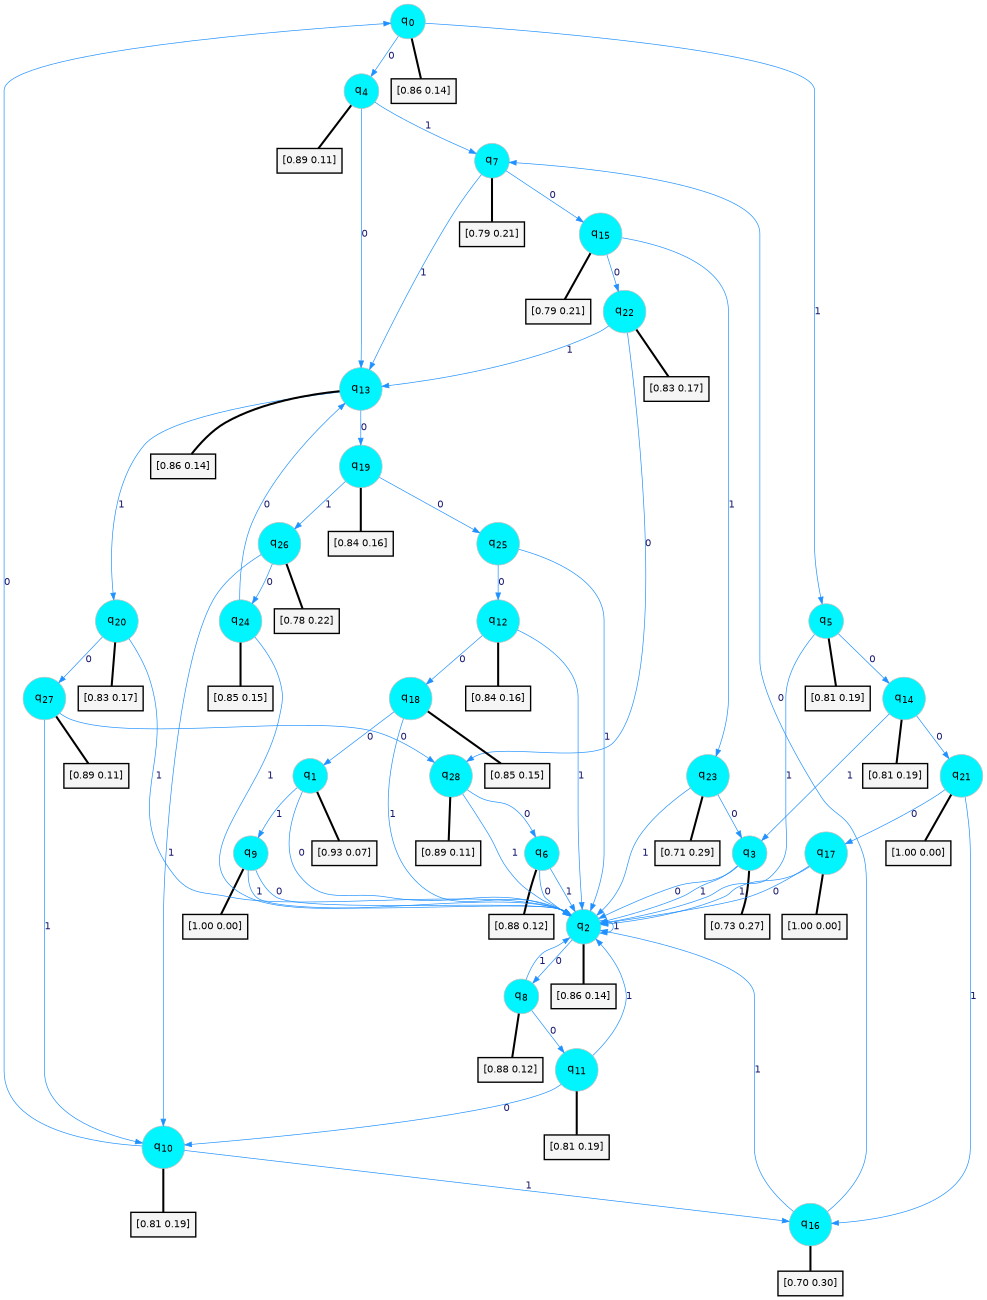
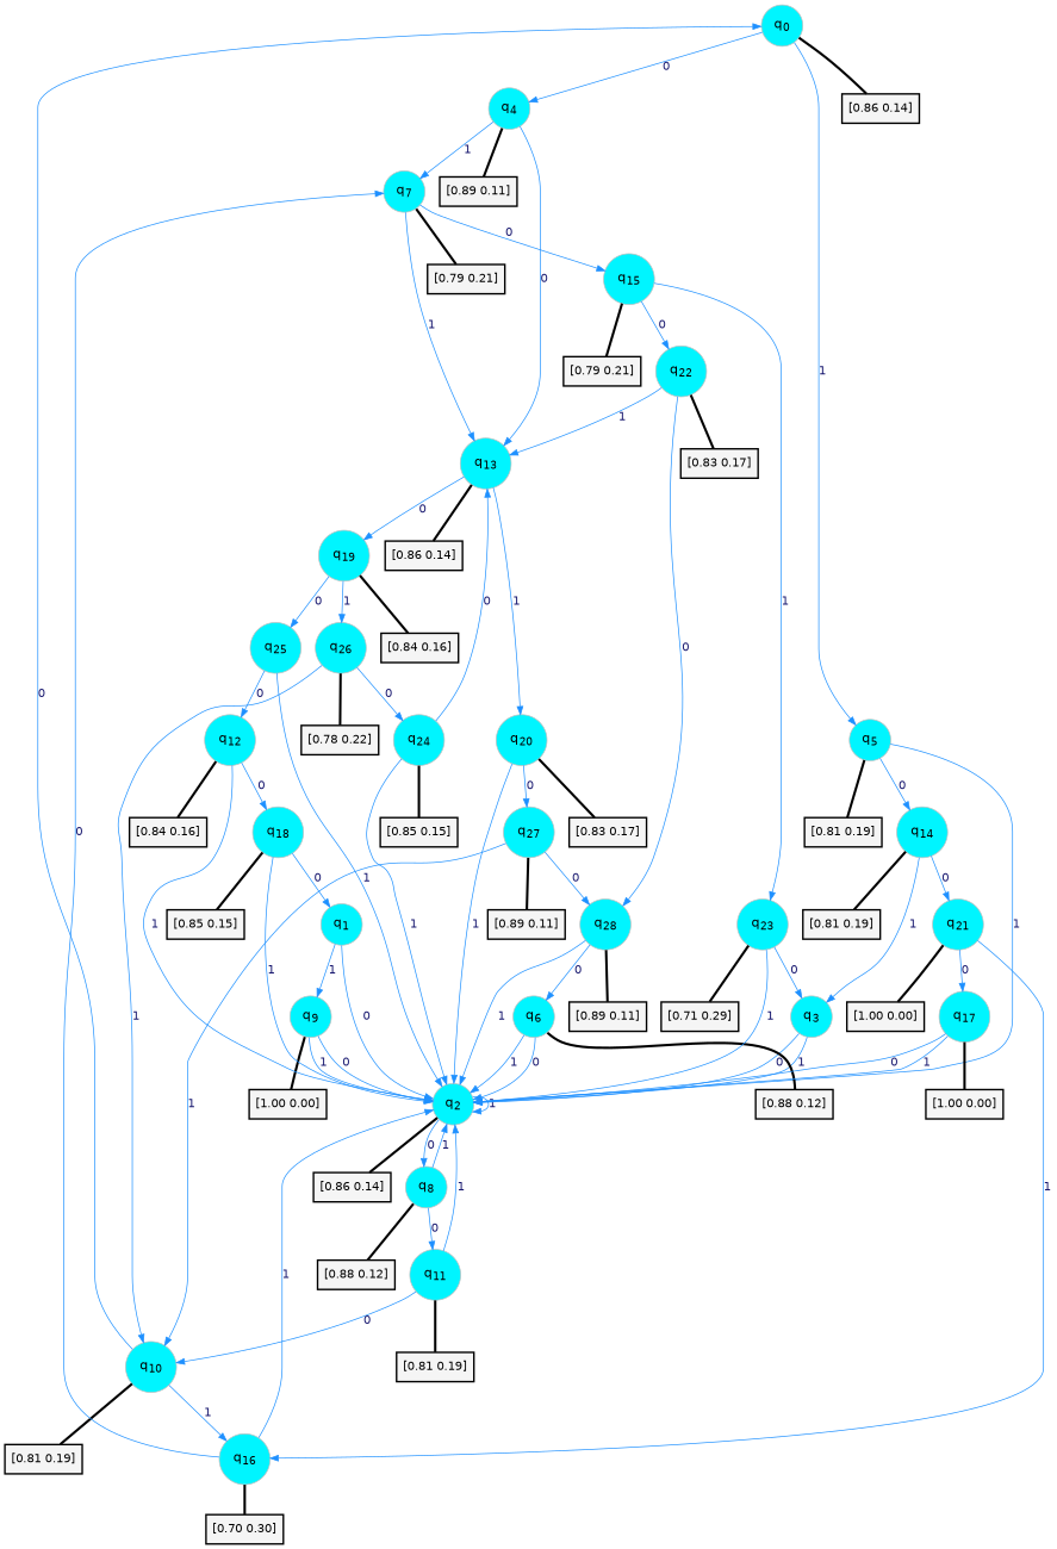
  digraph {
    fontname="DejaVu Sans"
    rankdir=TD
    node [color=gray fillcolor=turquoise1 fontcolor=black fontname="DejaVu Sans" fontsize=16 fontweight=bold shape=circle style=filled]
    edge [arrowsize=1 color=dodgerblue1 fontcolor=midnightblue fontname="DejaVu Sans" fontweight=bold penwidth=1 style=solid weight=20]
    n1 [label=<q<SUB>0</SUB>>]
    n2 [label=<q<SUB>4</SUB>>]
    n3 [label=<q<SUB>5</SUB>>]
    n4 [color=black fillcolor=whitesmoke fontsize=14 label="[0.86 0.14]" penwidth=2 shape=box]
    n5 [label=<q<SUB>7</SUB>>]
    n6 [label=<q<SUB>13</SUB>>]
    n7 [color=black fillcolor=whitesmoke fontsize=14 label="[0.89 0.11]" penwidth=2 shape=box]
    n8 [label=<q<SUB>2</SUB>>]
    n9 [label=<q<SUB>14</SUB>>]
    n10 [color=black fillcolor=whitesmoke fontsize=14 label="[0.81 0.19]" penwidth=2 shape=box]
    n11 [label=<q<SUB>1</SUB>>]
    n12 [label=<q<SUB>9</SUB>>]
-   n13 [color=black fillcolor=whitesmoke fontsize=14 label="[0.93 0.07]" penwidth=2 shape=box]
    n14 [label=<q<SUB>8</SUB>>]
    n15 [color=black fillcolor=whitesmoke fontsize=14 label="[0.86 0.14]" penwidth=2 shape=box]
    n16 [color=black fillcolor=whitesmoke fontsize=14 label="[1.00 0.00]" penwidth=2 shape=box]
    n17 [label=<q<SUB>11</SUB>>]
    n18 [color=black fillcolor=whitesmoke fontsize=14 label="[0.88 0.12]" penwidth=2 shape=box]
    n19 [label=<q<SUB>3</SUB>>]
-   n20 [color=black fillcolor=whitesmoke fontsize=14 label="[0.73 0.27]" penwidth=2 shape=box]
    n21 [label=<q<SUB>15</SUB>>]
    n22 [color=black fillcolor=whitesmoke fontsize=14 label="[0.79 0.21]" penwidth=2 shape=box]
    n23 [label=<q<SUB>19</SUB>>]
    n24 [label=<q<SUB>20</SUB>>]
    n25 [color=black fillcolor=whitesmoke fontsize=14 label="[0.86 0.14]" penwidth=2 shape=box]
    n26 [label=<q<SUB>21</SUB>>]
    n27 [color=black fillcolor=whitesmoke fontsize=14 label="[0.81 0.19]" penwidth=2 shape=box]
    n28 [label=<q<SUB>6</SUB>>]
    n29 [color=black fillcolor=whitesmoke fontsize=14 label="[0.88 0.12]" penwidth=2 shape=box]
    n30 [label=<q<SUB>22</SUB>>]
    n31 [label=<q<SUB>23</SUB>>]
    n32 [color=black fillcolor=whitesmoke fontsize=14 label="[0.79 0.21]" penwidth=2 shape=box]
    n33 [label=<q<SUB>10</SUB>>]
    n34 [color=black fillcolor=whitesmoke fontsize=14 label="[0.81 0.19]" penwidth=2 shape=box]
    n35 [label=<q<SUB>16</SUB>>]
    n36 [color=black fillcolor=whitesmoke fontsize=14 label="[0.81 0.19]" penwidth=2 shape=box]
    n37 [color=black fillcolor=whitesmoke fontsize=14 label="[0.70 0.30]" penwidth=2 shape=box]
    n38 [label=<q<SUB>12</SUB>>]
    n39 [label=<q<SUB>18</SUB>>]
    n40 [color=black fillcolor=whitesmoke fontsize=14 label="[0.84 0.16]" penwidth=2 shape=box]
    n41 [color=black fillcolor=whitesmoke fontsize=14 label="[0.85 0.15]" penwidth=2 shape=box]
    n42 [label=<q<SUB>25</SUB>>]
    n43 [label=<q<SUB>26</SUB>>]
    n44 [color=black fillcolor=whitesmoke fontsize=14 label="[0.84 0.16]" penwidth=2 shape=box]
    n45 [label=<q<SUB>27</SUB>>]
    n46 [color=black fillcolor=whitesmoke fontsize=14 label="[0.83 0.17]" penwidth=2 shape=box]
    n47 [label=<q<SUB>17</SUB>>]
    n48 [color=black fillcolor=whitesmoke fontsize=14 label="[1.00 0.00]" penwidth=2 shape=box]
    n49 [label=<q<SUB>28</SUB>>]
    n50 [color=black fillcolor=whitesmoke fontsize=14 label="[0.83 0.17]" penwidth=2 shape=box]
    n51 [color=black fillcolor=whitesmoke fontsize=14 label="[0.71 0.29]" penwidth=2 shape=box]
    n52 [color=black fillcolor=whitesmoke fontsize=14 label="[1.00 0.00]" penwidth=2 shape=box]
    n53 [label=<q<SUB>24</SUB>>]
    n54 [color=black fillcolor=whitesmoke fontsize=14 label="[0.78 0.22]" penwidth=2 shape=box]
    n55 [color=black fillcolor=whitesmoke fontsize=14 label="[0.89 0.11]" penwidth=2 shape=box]
    n56 [color=black fillcolor=whitesmoke fontsize=14 label="[0.89 0.11]" penwidth=2 shape=box]
    n57 [color=black fillcolor=whitesmoke fontsize=14 label="[0.85 0.15]" penwidth=2 shape=box]
    n1 -> n2 [label=0]
    n1 -> n3 [label=1]
    n1 -> n4 [arrowhead=none color=black penwidth=3]
    n2 -> n5 [label=1]
    n2 -> n6 [label=0]
    n2 -> n7 [arrowhead=none color=black penwidth=3]
    n3 -> n8 [label=1]
    n3 -> n9 [label=0]
    n3 -> n10 [arrowhead=none color=black penwidth=3]
    n5 -> n6 [label=1]
    n5 -> n21 [label=0]
    n5 -> n22 [arrowhead=none color=black penwidth=3]
    n6 -> n23 [label=0]
    n6 -> n24 [label=1]
    n6 -> n25 [arrowhead=none color=black penwidth=3]
    n8 -> n8 [label=1]
    n8 -> n14 [label=0]
    n8 -> n15 [arrowhead=none color=black penwidth=3]
    n9 -> n19 [label=1]
    n9 -> n26 [label=0]
    n9 -> n27 [arrowhead=none color=black penwidth=3]
    n11 -> n8 [label=0]
    n11 -> n12 [label=1]
-   n11 -> n13 [arrowhead=none color=black penwidth=3]
    n12 -> n8 [label=0]
    n12 -> n8 [label=1]
    n12 -> n16 [arrowhead=none color=black penwidth=3]
    n14 -> n8 [label=1]
    n14 -> n17 [label=0]
    n14 -> n18 [arrowhead=none color=black penwidth=3]
    n17 -> n8 [label=1]
    n17 -> n33 [label=0]
    n17 -> n34 [arrowhead=none color=black penwidth=3]
    n19 -> n8 [label=0]
    n19 -> n8 [label=1]
-   n19 -> n20 [arrowhead=none color=black penwidth=3]
    n21 -> n30 [label=0]
    n21 -> n31 [label=1]
    n21 -> n32 [arrowhead=none color=black penwidth=3]
    n23 -> n42 [label=0]
    n23 -> n43 [label=1]
    n23 -> n44 [arrowhead=none color=black penwidth=3]
    n24 -> n8 [label=1]
    n24 -> n45 [label=0]
    n24 -> n46 [arrowhead=none color=black penwidth=3]
    n26 -> n35 [label=1]
    n26 -> n47 [label=0]
    n26 -> n48 [arrowhead=none color=black penwidth=3]
    n28 -> n8 [label=0]
    n28 -> n8 [label=1]
    n28 -> n29 [arrowhead=none color=black penwidth=3]
    n30 -> n6 [label=1]
    n30 -> n49 [label=0]
    n30 -> n50 [arrowhead=none color=black penwidth=3]
    n31 -> n8 [label=1]
    n31 -> n19 [label=0]
    n31 -> n51 [arrowhead=none color=black penwidth=3]
    n33 -> n1 [label=0]
    n33 -> n35 [label=1]
    n33 -> n36 [arrowhead=none color=black penwidth=3]
    n35 -> n5 [label=0]
    n35 -> n8 [label=1]
    n35 -> n37 [arrowhead=none color=black penwidth=3]
    n38 -> n8 [label=1]
    n38 -> n39 [label=0]
    n38 -> n40 [arrowhead=none color=black penwidth=3]
    n39 -> n8 [label=1]
    n39 -> n11 [label=0]
    n39 -> n41 [arrowhead=none color=black penwidth=3]
    n42 -> n8 [label=1]
    n42 -> n38 [label=0]
    n43 -> n33 [label=1]
    n43 -> n53 [label=0]
    n43 -> n54 [arrowhead=none color=black penwidth=3]
    n45 -> n33 [label=1]
    n45 -> n49 [label=0]
    n45 -> n55 [arrowhead=none color=black penwidth=3]
    n47 -> n8 [label=0]
    n47 -> n8 [label=1]
    n47 -> n52 [arrowhead=none color=black penwidth=3]
    n49 -> n8 [label=1]
    n49 -> n28 [label=0]
    n49 -> n56 [arrowhead=none color=black penwidth=3]
    n53 -> n6 [label=0]
    n53 -> n8 [label=1]
    n53 -> n57 [arrowhead=none color=black penwidth=3]
  }
